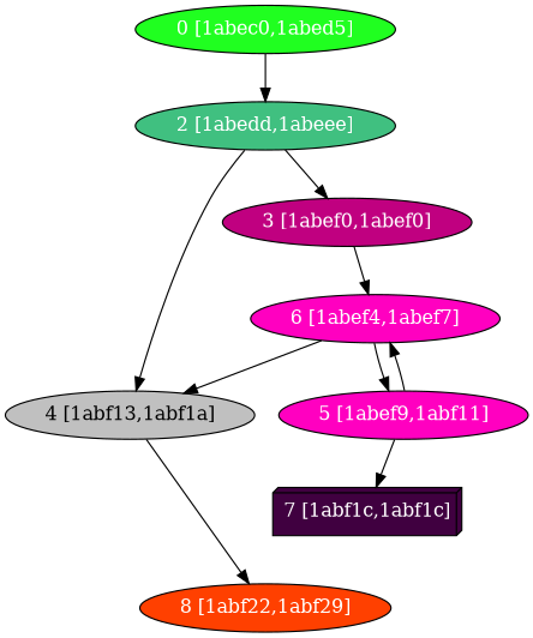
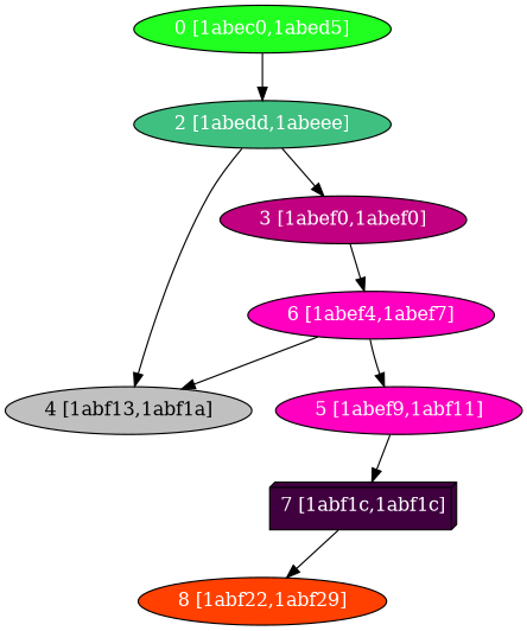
  digraph {
    node [fillcolor="#FF00C0" fontcolor="#ffffff" shape=oval style=filled]
    n1 [fillcolor="#20FF20" label="0 [1abec0,1abed5]"]
    n2 [fillcolor="#40C080" label="2 [1abedd,1abeee]"]
    n3 [fillcolor="#C00080" label="3 [1abef0,1abef0]"]
    n4 [fillcolor="#C0C0C0" fontcolor="#000000" label="4 [1abf13,1abf1a]"]
    n5 [label="6 [1abef4,1abef7]"]
    n6 [fillcolor="#FF4000" label="8 [1abf22,1abf29]"]
    n7 [label="5 [1abef9,1abf11]"]
    n8 [fillcolor="#400040" label="7 [1abf1c,1abf1c]" shape=box3d]
    n1 -> n2
    n2 -> n3
    n2 -> n4
    n3 -> n5
-   n4 -> n6
+   n8 -> n6
    n5 -> n4
    n5 -> n7
-   n7 -> n5
    n7 -> n8
  }
